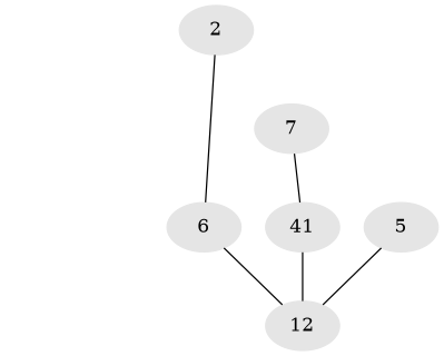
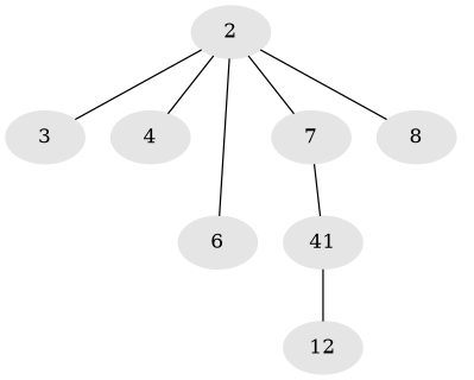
  graph {
    node [color=gray90 style=filled]
    2 [super="+1"]
+   3 [super="+13+15"]
+   4 [super="+9+16"]
    6 [super="+15"]
    7 [super="+10+13"]
+   8 [super="+19"]
    12
    n8 [label=41 super="+14"]
-   5
+   2 -- 3
+   2 -- 4
    2 -- 6
-   6 -- 12
+   2 -- 7
+   2 -- 8
    7 -- n8
    n8 -- 12
-   5 -- 12
  }
